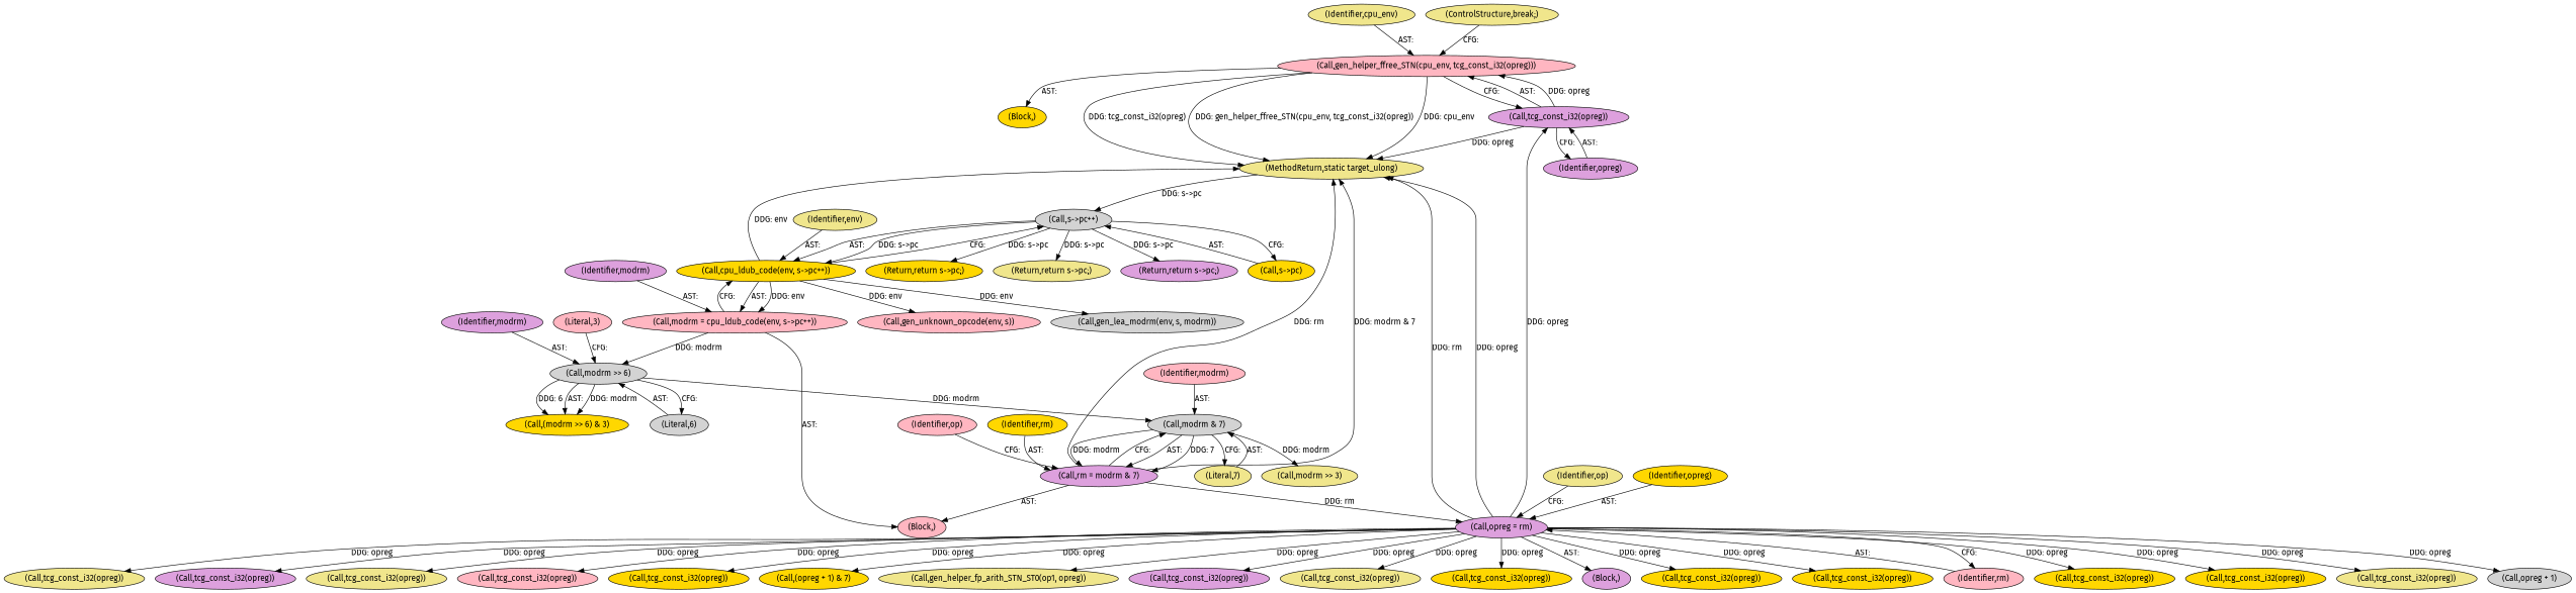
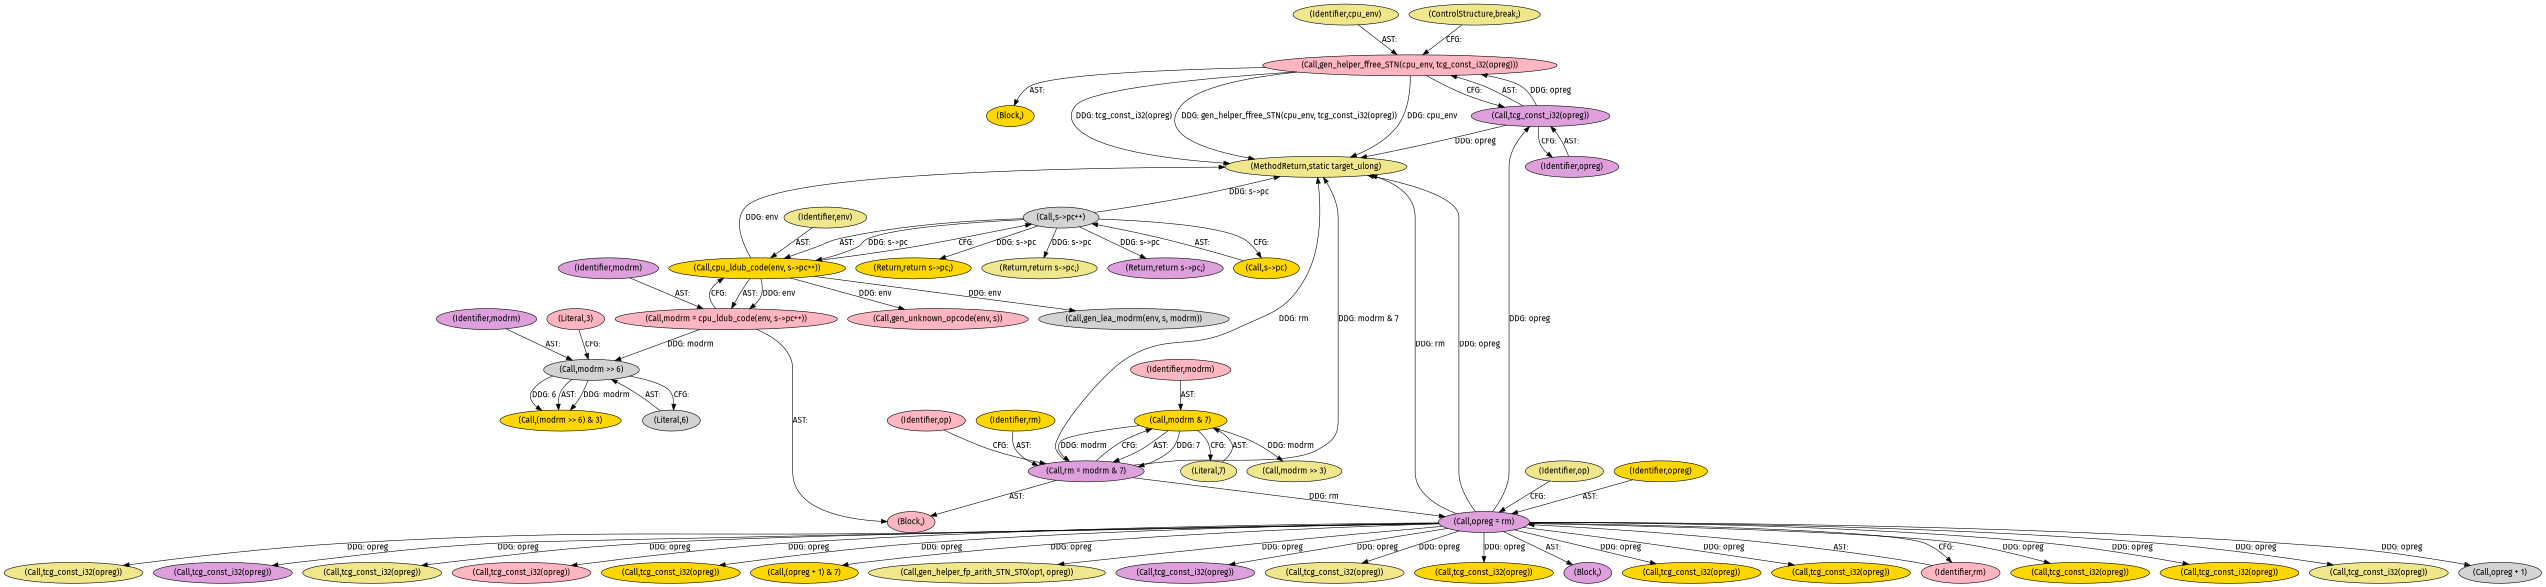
  digraph {
    fontname="Fira Sans"
    node [fillcolor=gold fontname="Fira Sans" style=filled]
    edge [fontname="Fira Sans"]
    n1 [fillcolor=lightpink label="(Call,gen_helper_ffree_STN(cpu_env, tcg_const_i32(opreg)))"]
    n2 [fillcolor=plum label="(Call,tcg_const_i32(opreg))"]
    n3 [label="(Block,)"]
    n4 [fillcolor=khaki label="(MethodReturn,static target_ulong)"]
    n5 [fillcolor=plum label="(Identifier,opreg)"]
    n6 [fillcolor=plum label="(Call,opreg = rm)"]
    n7 [fillcolor=khaki label="(Call,tcg_const_i32(opreg))"]
    n8 [fillcolor=plum label="(Call,tcg_const_i32(opreg))"]
    n9 [fillcolor=khaki label="(Call,tcg_const_i32(opreg))"]
    n10 [fillcolor=lightpink label="(Call,tcg_const_i32(opreg))"]
    n11 [label="(Call,tcg_const_i32(opreg))"]
    n12 [label="(Call,(opreg + 1) & 7)"]
    n13 [fillcolor=khaki label="(Call,gen_helper_fp_arith_STN_ST0(op1, opreg))"]
    n14 [fillcolor=plum label="(Call,tcg_const_i32(opreg))"]
    n15 [fillcolor=khaki label="(Call,tcg_const_i32(opreg))"]
    n16 [label="(Call,tcg_const_i32(opreg))"]
    n17 [fillcolor=plum label="(Block,)"]
    n18 [label="(Call,tcg_const_i32(opreg))"]
    n19 [label="(Call,tcg_const_i32(opreg))"]
    n20 [fillcolor=lightpink label="(Identifier,rm)"]
    n21 [label="(Call,tcg_const_i32(opreg))"]
    n22 [label="(Call,tcg_const_i32(opreg))"]
    n23 [fillcolor=khaki label="(Call,tcg_const_i32(opreg))"]
    n24 [fillcolor=lightgrey label="(Call,opreg + 1)"]
    n25 [fillcolor=plum label="(Call,rm = modrm & 7)"]
-   n26 [fillcolor=lightgrey label="(Call,modrm & 7)"]
+   n26 [label="(Call,modrm & 7)"]
    n27 [fillcolor=lightpink label="(Block,)"]
    n28 [fillcolor=khaki label="(Call,modrm >> 3)"]
    n29 [fillcolor=khaki label="(Literal,7)"]
    n30 [fillcolor=lightgrey label="(Call,modrm >> 6)"]
    n31 [label="(Call,(modrm >> 6) & 3)"]
    n32 [fillcolor=lightgrey label="(Literal,6)"]
    n33 [fillcolor=lightpink label="(Call,modrm = cpu_ldub_code(env, s->pc++))"]
    n34 [label="(Call,cpu_ldub_code(env, s->pc++))"]
    n35 [fillcolor=lightgrey label="(Call,s->pc++)"]
    n36 [fillcolor=lightpink label="(Call,gen_unknown_opcode(env, s))"]
    n37 [fillcolor=lightgrey label="(Call,gen_lea_modrm(env, s, modrm))"]
    n38 [label="(Call,s->pc)"]
    n39 [label="(Return,return s->pc;)"]
    n40 [fillcolor=khaki label="(Return,return s->pc;)"]
    n41 [fillcolor=plum label="(Return,return s->pc;)"]
    n42 [fillcolor=lightpink label="(Literal,3)"]
    n43 [fillcolor=plum label="(Identifier,modrm)"]
    n44 [fillcolor=plum label="(Identifier,modrm)"]
    n45 [fillcolor=khaki label="(Identifier,cpu_env)"]
    n46 [fillcolor=lightpink label="(Identifier,op)"]
    n47 [fillcolor=khaki label="(Identifier,op)"]
    n48 [fillcolor=khaki label="(Identifier,env)"]
    n49 [label="(Identifier,opreg)"]
    n50 [fillcolor=lightpink label="(Identifier,modrm)"]
    n51 [fillcolor=khaki label="(ControlStructure,break;)"]
    n52 [label="(Identifier,rm)"]
    n1 -> n2 [label="CFG: "]
    n1 -> n3 [label="AST: "]
    n1 -> n4 [label="DDG: gen_helper_ffree_STN(cpu_env, tcg_const_i32(opreg))"]
    n1 -> n4 [label="DDG: cpu_env"]
    n1 -> n4 [label="DDG: tcg_const_i32(opreg)"]
    n2 -> n1 [label="AST: "]
    n2 -> n1 [label="DDG: opreg"]
    n2 -> n4 [label="DDG: opreg"]
    n2 -> n5 [label="CFG: "]
    n5 -> n2 [label="AST: "]
    n6 -> n2 [label="DDG: opreg"]
    n6 -> n4 [label="DDG: rm"]
    n6 -> n4 [label="DDG: opreg"]
    n6 -> n7 [label="DDG: opreg"]
    n6 -> n8 [label="DDG: opreg"]
    n6 -> n9 [label="DDG: opreg"]
    n6 -> n10 [label="DDG: opreg"]
    n6 -> n11 [label="DDG: opreg"]
    n6 -> n12 [label="DDG: opreg"]
    n6 -> n13 [label="DDG: opreg"]
    n6 -> n14 [label="DDG: opreg"]
    n6 -> n15 [label="DDG: opreg"]
    n6 -> n16 [label="DDG: opreg"]
    n6 -> n17 [label="AST: "]
    n6 -> n18 [label="DDG: opreg"]
    n6 -> n19 [label="DDG: opreg"]
    n6 -> n20 [label="CFG: "]
    n6 -> n21 [label="DDG: opreg"]
    n6 -> n22 [label="DDG: opreg"]
    n6 -> n23 [label="DDG: opreg"]
    n6 -> n24 [label="DDG: opreg"]
    n20 -> n6 [label="AST: "]
    n25 -> n4 [label="DDG: rm"]
    n25 -> n4 [label="DDG: modrm & 7"]
    n25 -> n6 [label="DDG: rm"]
    n25 -> n26 [label="CFG: "]
    n25 -> n27 [label="AST: "]
    n26 -> n25 [label="AST: "]
    n26 -> n25 [label="DDG: modrm"]
    n26 -> n25 [label="DDG: 7"]
    n26 -> n28 [label="DDG: modrm"]
    n26 -> n29 [label="CFG: "]
    n29 -> n26 [label="AST: "]
-   n30 -> n26 [label="DDG: modrm"]
    n30 -> n31 [label="AST: "]
    n30 -> n31 [label="DDG: modrm"]
    n30 -> n31 [label="DDG: 6"]
    n30 -> n32 [label="CFG: "]
    n32 -> n30 [label="AST: "]
    n33 -> n27 [label="AST: "]
    n33 -> n30 [label="DDG: modrm"]
    n33 -> n34 [label="CFG: "]
    n34 -> n4 [label="DDG: env"]
    n34 -> n33 [label="AST: "]
    n34 -> n33 [label="DDG: env"]
    n34 -> n35 [label="CFG: "]
    n34 -> n36 [label="DDG: env"]
    n34 -> n37 [label="DDG: env"]
-   n4 -> n35 [label="DDG: s->pc"]
+   n35 -> n4 [label="DDG: s->pc"]
    n35 -> n34 [label="AST: "]
    n35 -> n34 [label="DDG: s->pc"]
    n35 -> n38 [label="CFG: "]
    n35 -> n39 [label="DDG: s->pc"]
    n35 -> n40 [label="DDG: s->pc"]
    n35 -> n41 [label="DDG: s->pc"]
    n38 -> n35 [label="AST: "]
    n42 -> n30 [label="CFG: "]
    n43 -> n30 [label="AST: "]
    n44 -> n33 [label="AST: "]
    n45 -> n1 [label="AST: "]
    n46 -> n25 [label="CFG: "]
    n47 -> n6 [label="CFG: "]
    n48 -> n34 [label="AST: "]
    n49 -> n6 [label="AST: "]
    n50 -> n26 [label="AST: "]
    n51 -> n1 [label="CFG: "]
    n52 -> n25 [label="AST: "]
  }
